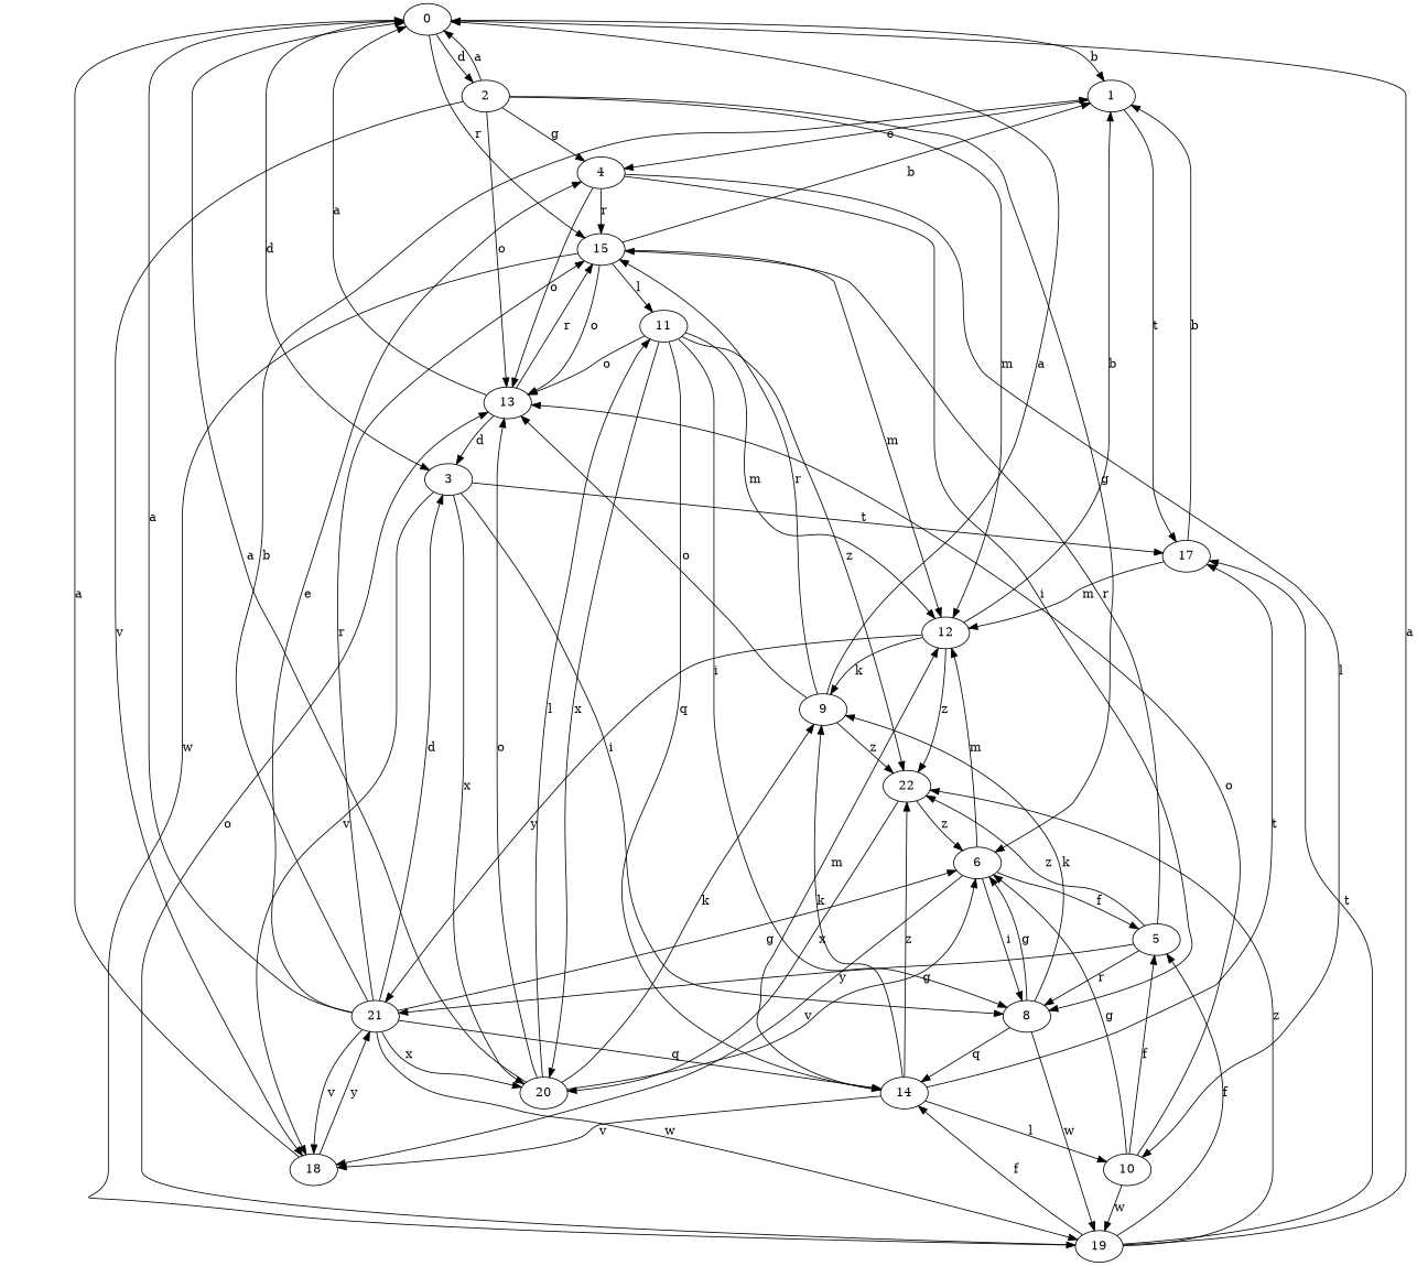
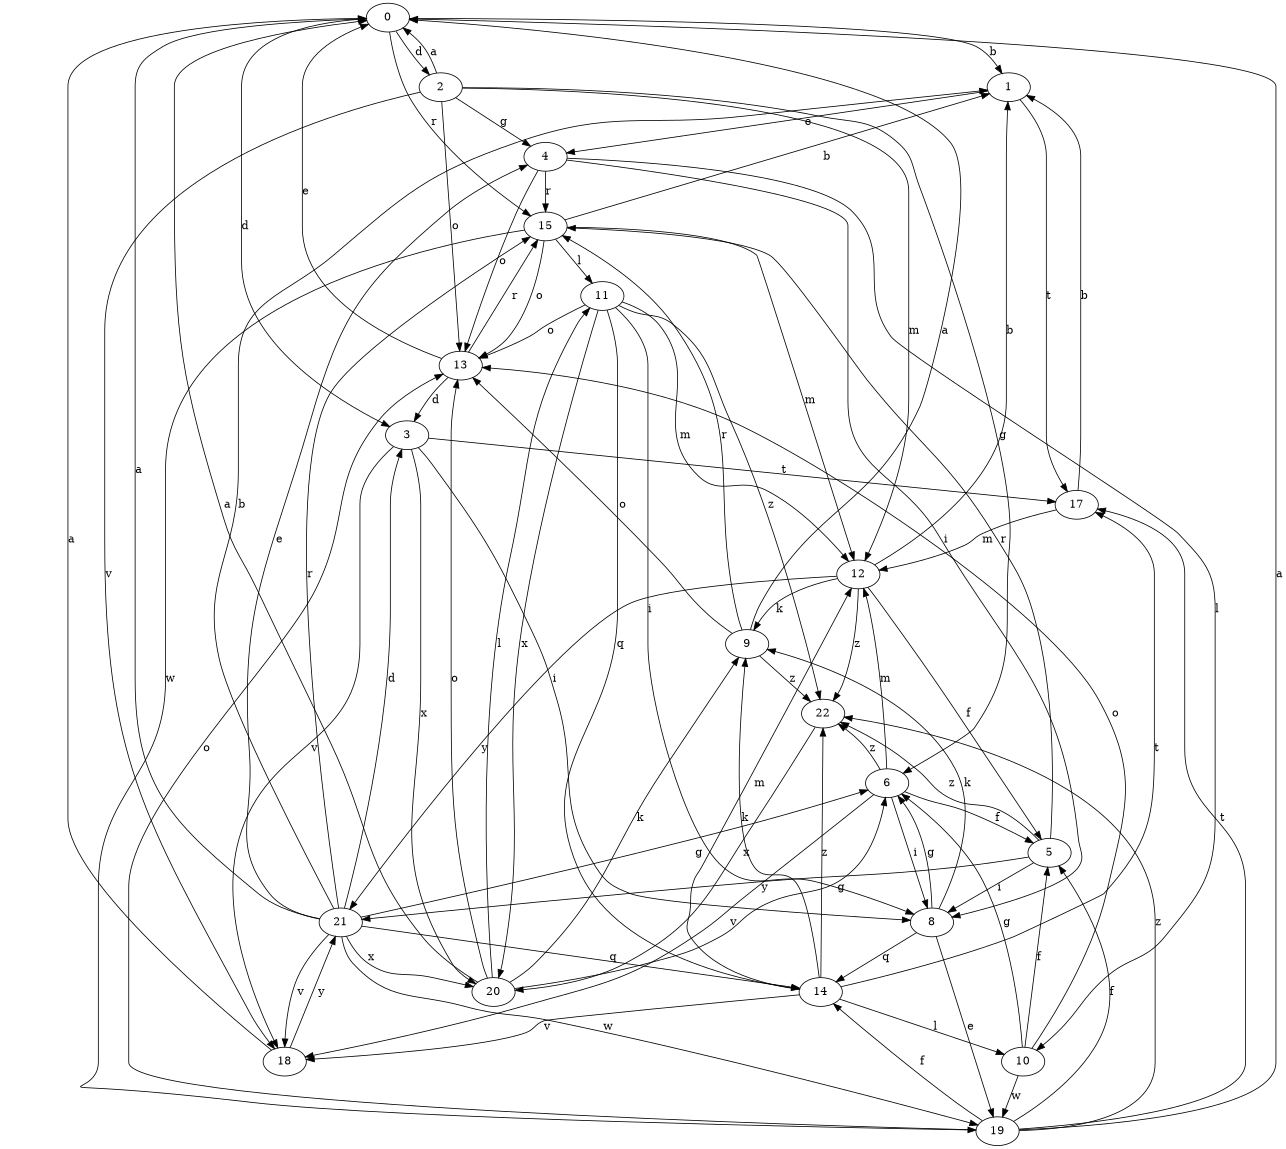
  strict digraph {
    0
    1
    2
    3
    15
    4
    17
    13
    6
    12
    18
    8
    20
    19
    11
    10
    5
    22
    21
    9
    14
    0 -> 1 [label=b]
    0 -> 2 [label=d]
    0 -> 3 [label=d]
    0 -> 15 [label=r]
    1 -> 4 [label=e]
    1 -> 17 [label=t]
    2 -> 0 [label=a]
    2 -> 4 [label=g]
    2 -> 13 [label=o]
    2 -> 6 [label=g]
    2 -> 12 [label=m]
    2 -> 18 [label=v]
    3 -> 17 [label=t]
    3 -> 18 [label=v]
    3 -> 8 [label=i]
    3 -> 20 [label=x]
    15 -> 1 [label=b]
    15 -> 13 [label=o]
    15 -> 12 [label=m]
    15 -> 19 [label=w]
    15 -> 11 [label=l]
    4 -> 15 [label=r]
    4 -> 13 [label=o]
    4 -> 8 [label=i]
    4 -> 10 [label=l]
    17 -> 1 [label=b]
    17 -> 12 [label=m]
-   13 -> 0 [label=a]
+   13 -> 0 [label=e]
    13 -> 3 [label=d]
    13 -> 15 [label=r]
    6 -> 12 [label=m]
    6 -> 18 [label=v]
    6 -> 8 [label=i]
    6 -> 5 [label=f]
-   22 -> 6 [label=z]
+   6 -> 22 [label=z]
    12 -> 1 [label=b]
+   12 -> 5 [label=f]
    12 -> 22 [label=z]
    12 -> 21 [label=y]
    12 -> 9 [label=k]
    18 -> 0 [label=a]
    18 -> 21 [label=y]
    8 -> 6 [label=g]
-   8 -> 19 [label=w]
+   8 -> 19 [label=e]
    8 -> 9 [label=k]
    8 -> 14 [label=q]
    20 -> 0 [label=a]
    20 -> 13 [label=o]
    20 -> 6 [label=g]
    20 -> 11 [label=l]
    20 -> 9 [label=k]
    19 -> 0 [label=a]
    19 -> 17 [label=t]
    19 -> 13 [label=o]
    19 -> 5 [label=f]
    19 -> 22 [label=z]
    19 -> 14 [label=f]
    11 -> 13 [label=o]
    11 -> 12 [label=m]
    11 -> 8 [label=i]
    11 -> 20 [label=x]
    11 -> 22 [label=z]
    11 -> 14 [label=q]
    10 -> 13 [label=o]
    10 -> 6 [label=g]
    10 -> 19 [label=w]
    10 -> 5 [label=f]
    5 -> 15 [label=r]
-   5 -> 8 [label=r]
+   5 -> 8 [label=i]
    5 -> 22 [label=z]
    5 -> 21 [label=y]
    22 -> 20 [label=x]
    21 -> 0 [label=a]
    21 -> 1 [label=b]
    21 -> 3 [label=d]
    21 -> 15 [label=r]
    21 -> 4 [label=e]
    21 -> 6 [label=g]
    21 -> 18 [label=v]
    21 -> 20 [label=x]
    21 -> 19 [label=w]
    21 -> 14 [label=q]
    9 -> 0 [label=a]
    9 -> 15 [label=r]
    9 -> 13 [label=o]
    9 -> 22 [label=z]
    14 -> 17 [label=t]
    14 -> 12 [label=m]
    14 -> 18 [label=v]
    14 -> 10 [label=l]
    14 -> 22 [label=z]
    14 -> 9 [label=k]
  }
